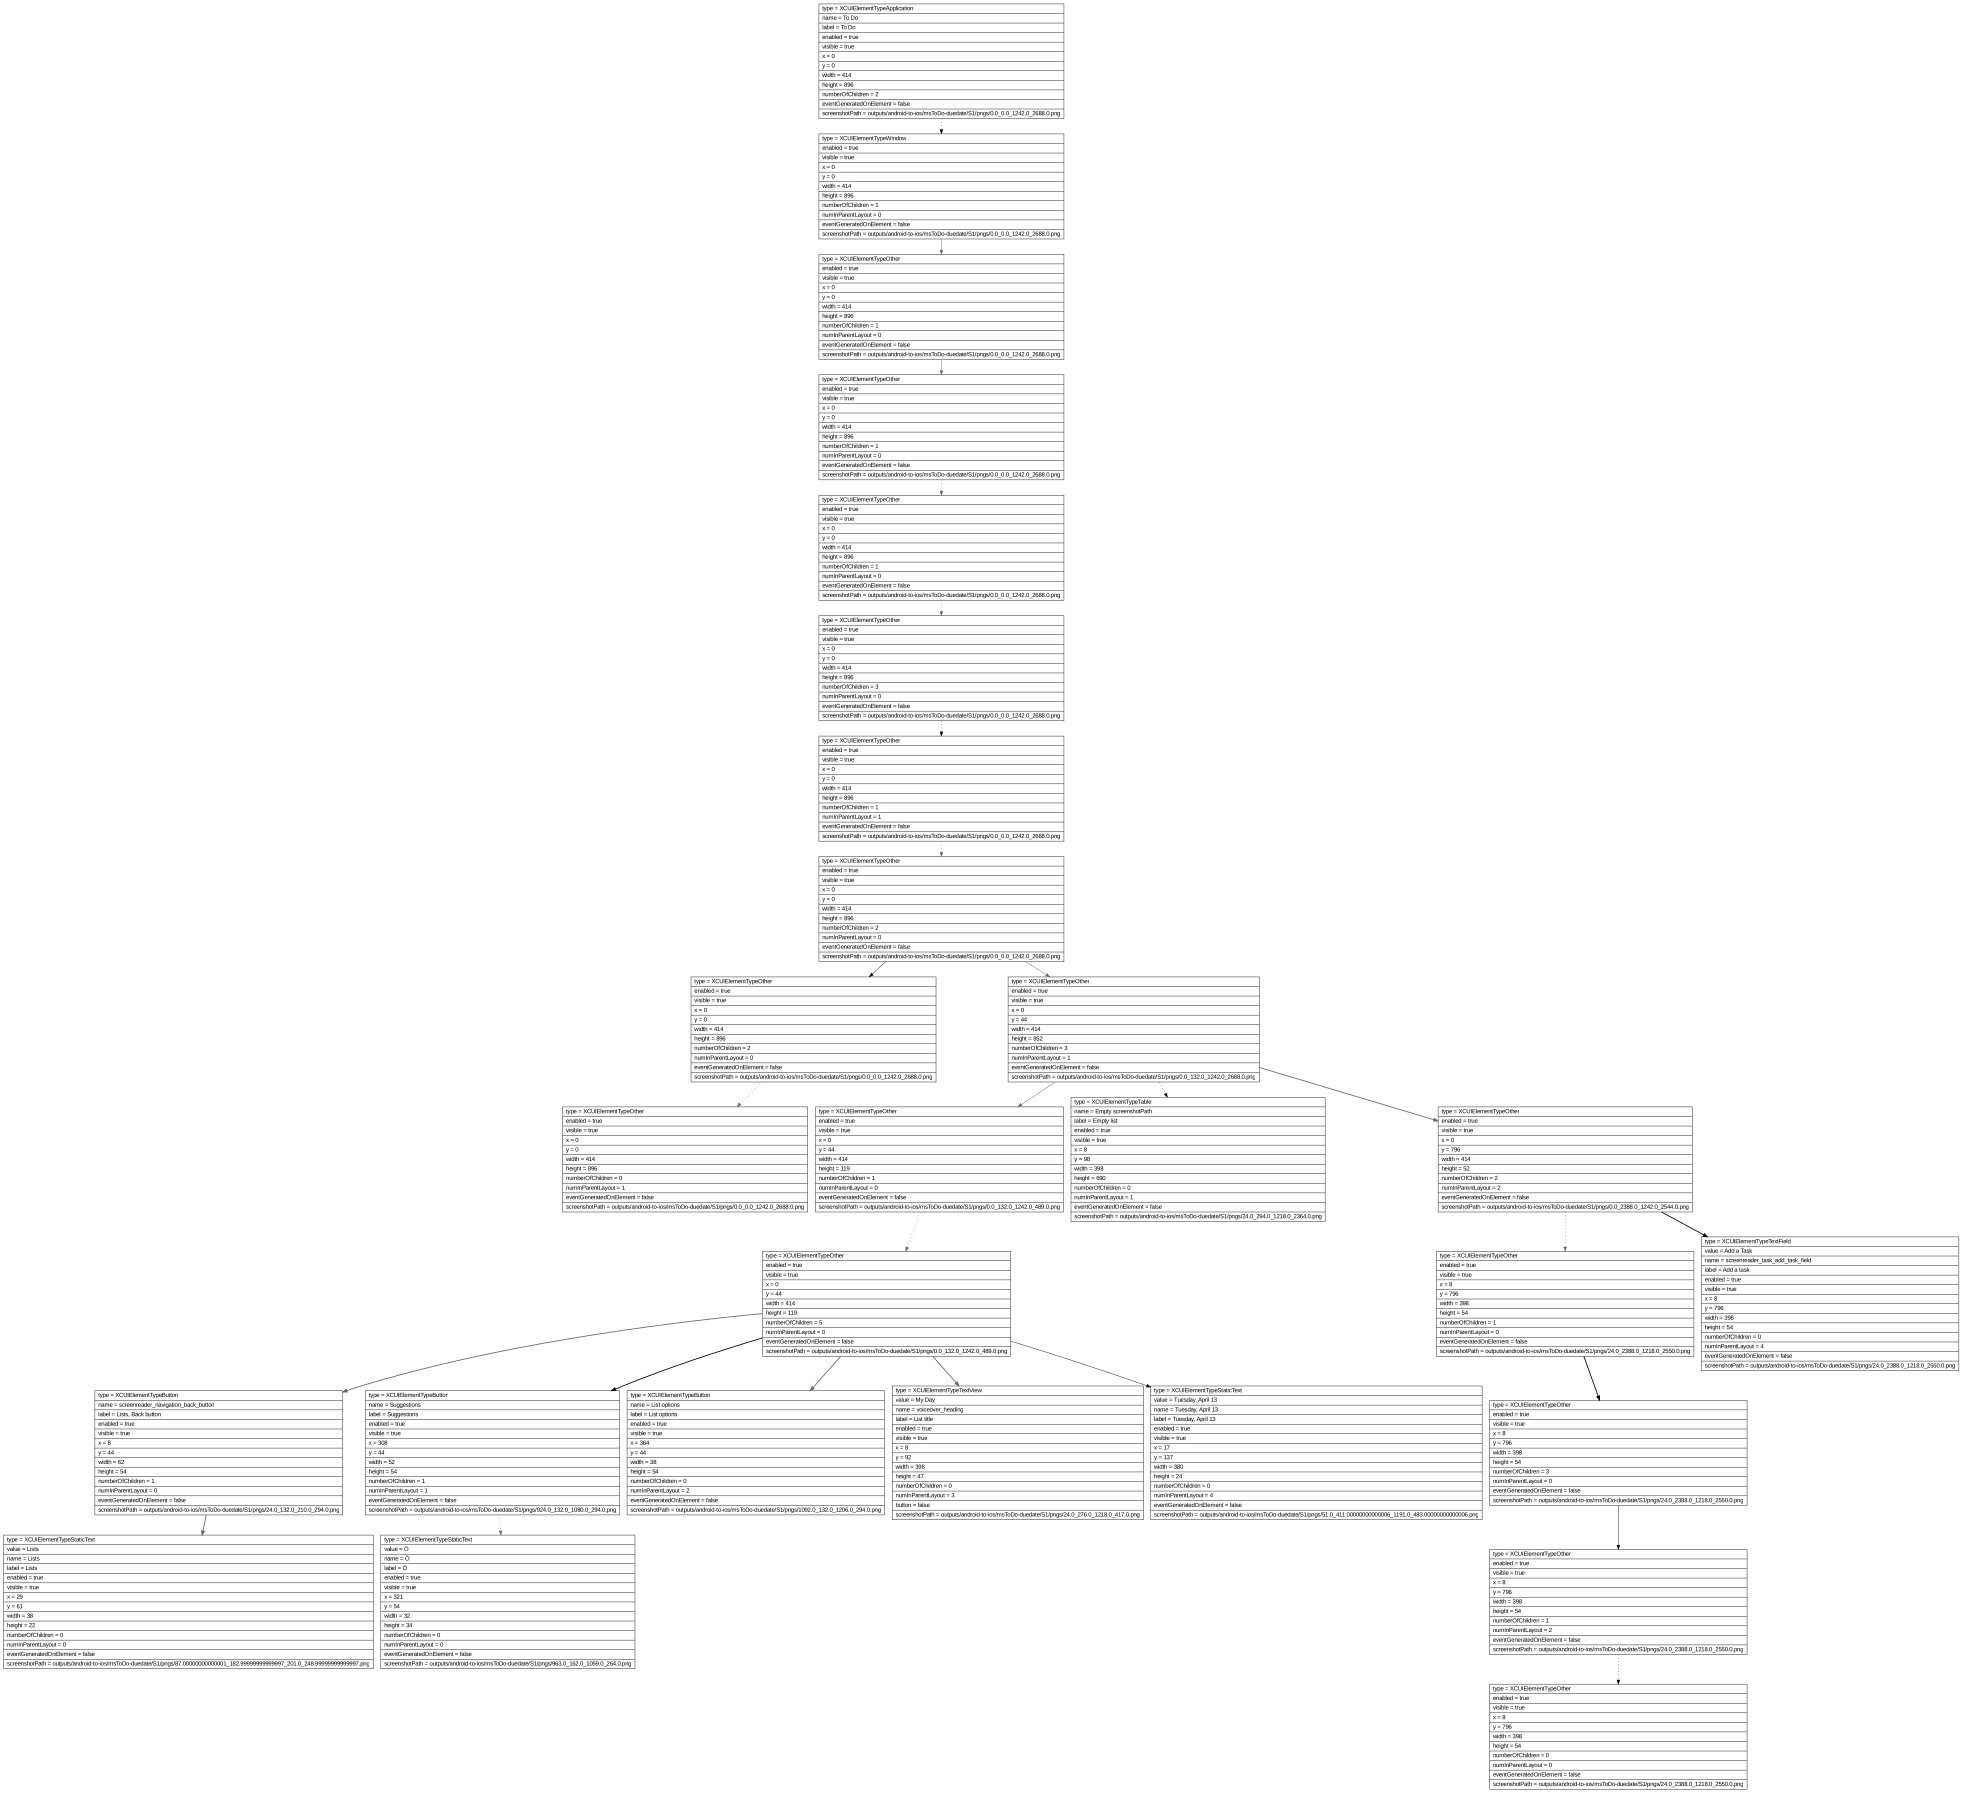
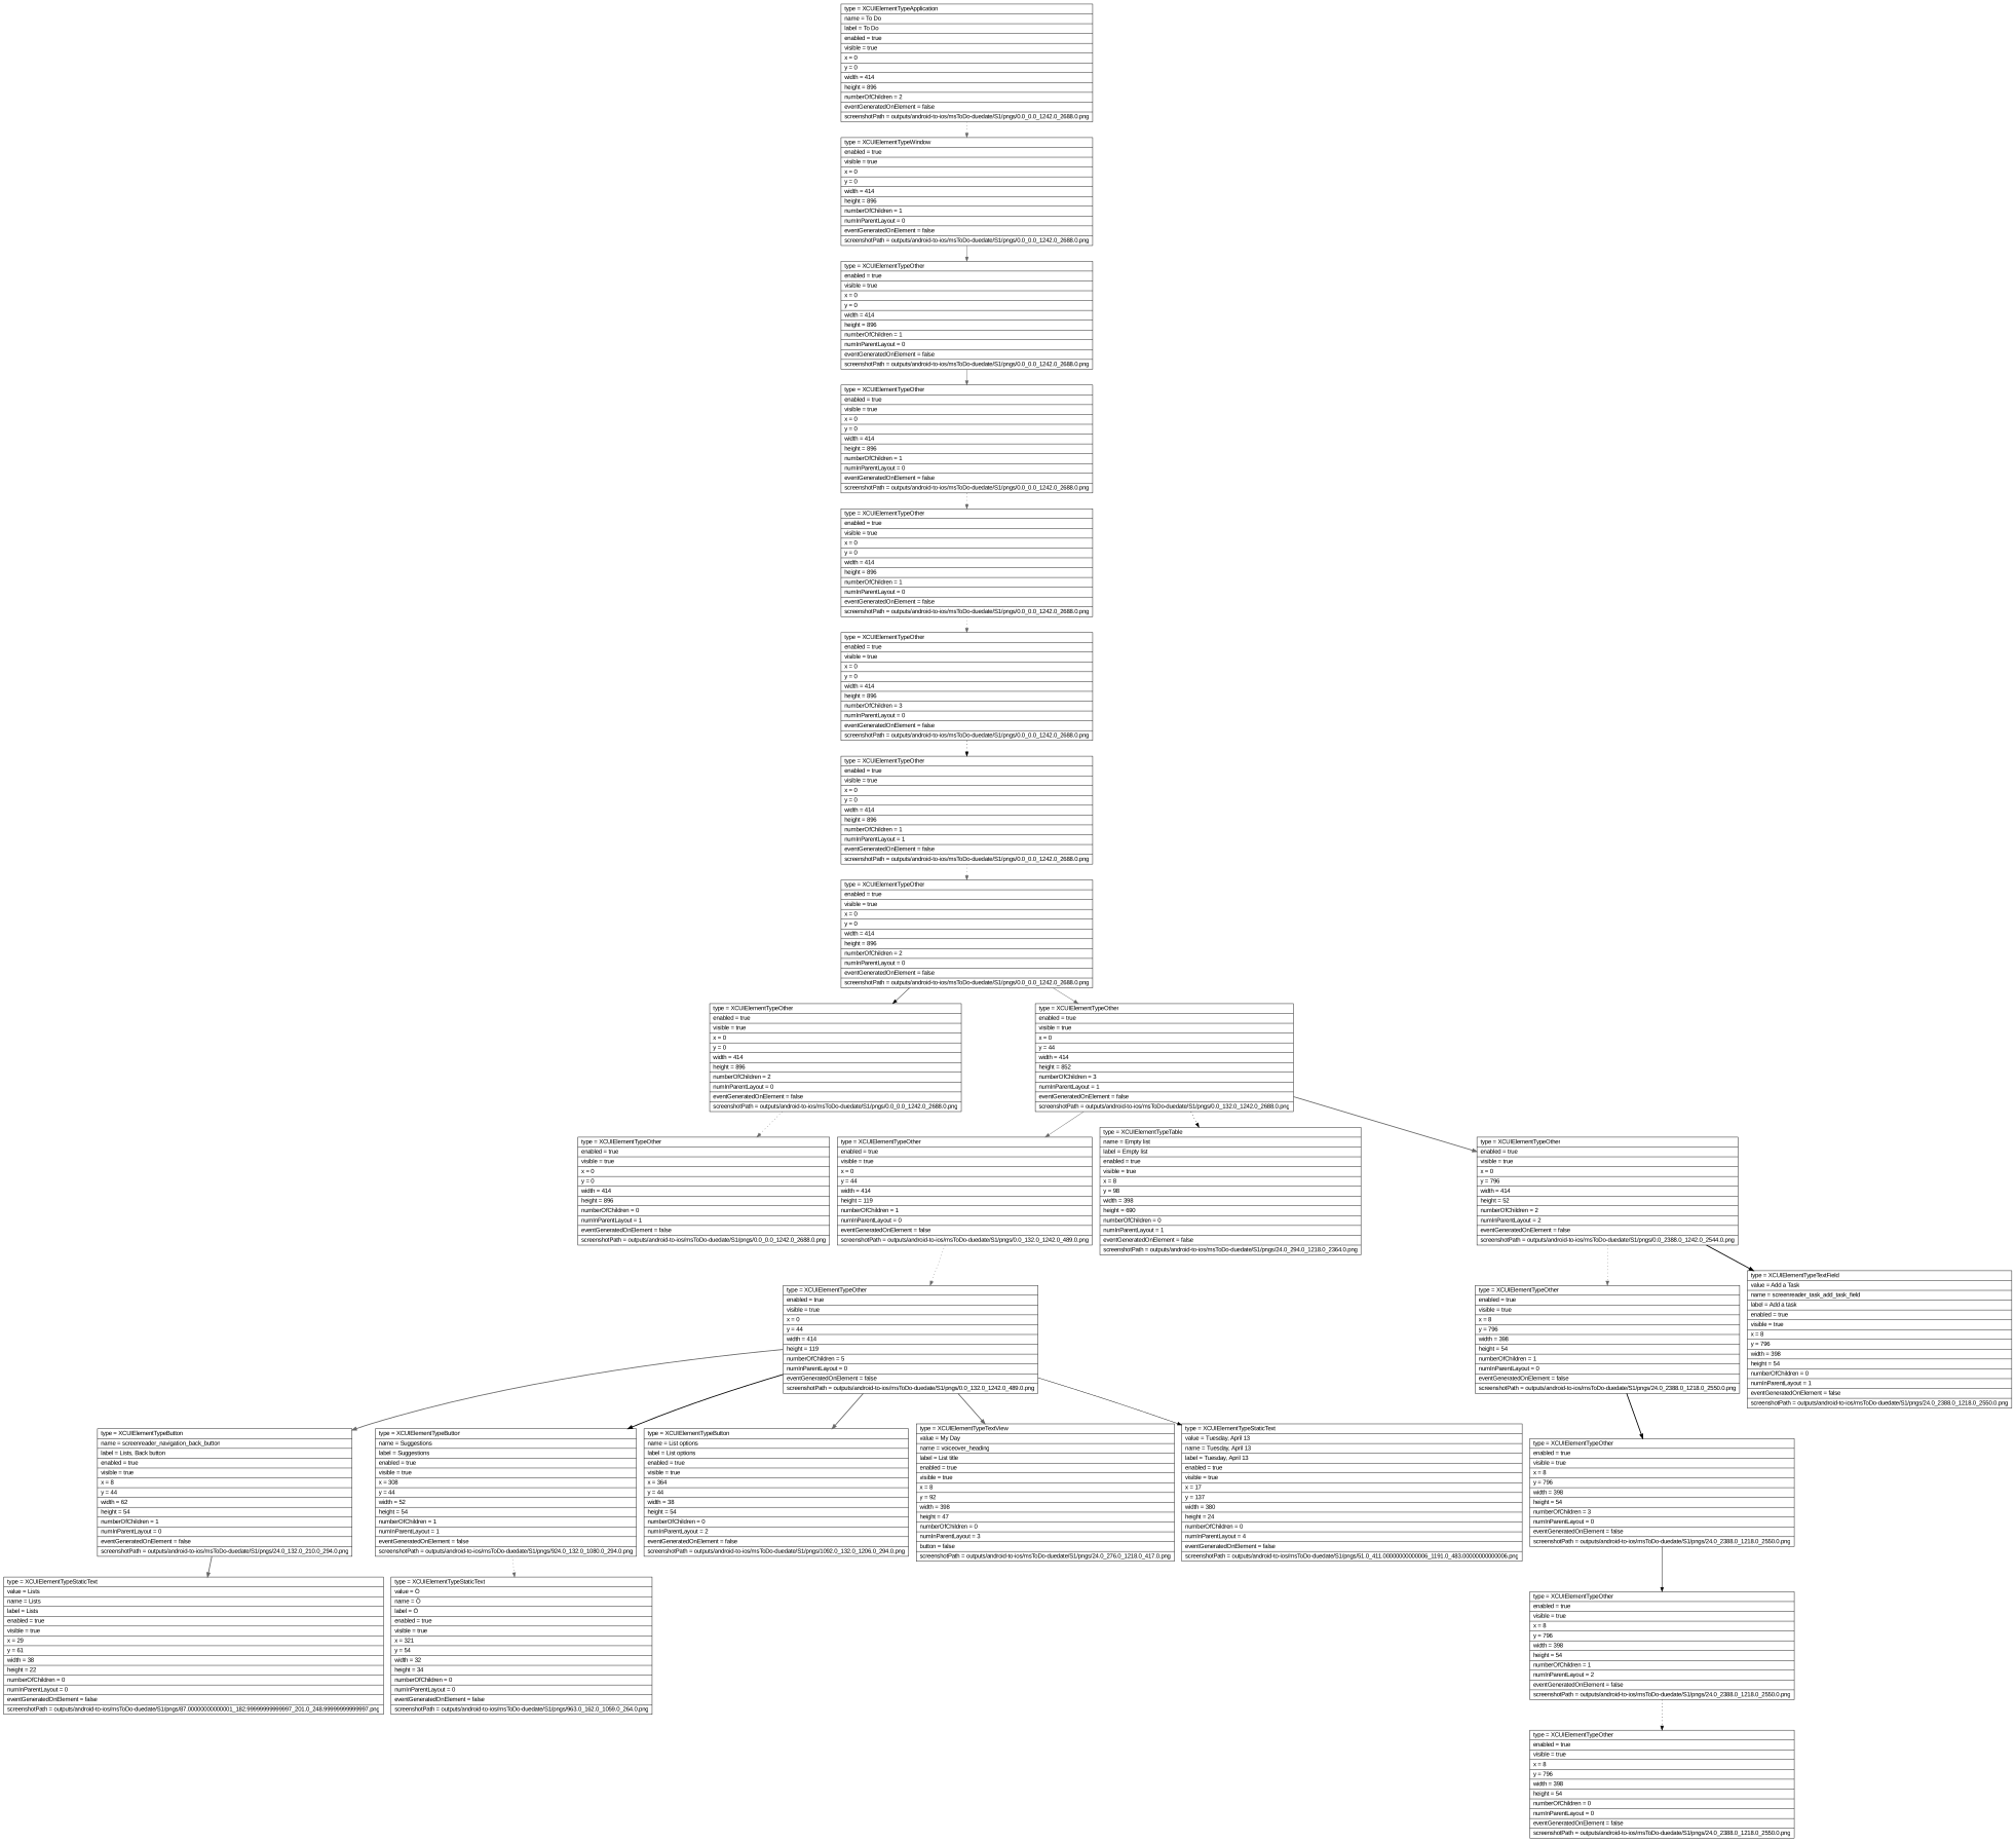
  digraph {
    node [fontname=Arial shape=record]
    edge [color=gray40 style=dotted]
    n1 [label="{type = XCUIElementTypeApplication\l|name = To Do\l|label = To Do\l|enabled = true\l|visible = true\l|x = 0\l|y = 0\l|width = 414\l|height = 896\l|numberOfChildren = 2\l|eventGeneratedOnElement = false \l|screenshotPath = outputs/android-to-ios/msToDo-duedate/S1/pngs/0.0_0.0_1242.0_2688.0.png\l}"]
    n2 [label="{type = XCUIElementTypeWindow\l|enabled = true\l|visible = true\l|x = 0\l|y = 0\l|width = 414\l|height = 896\l|numberOfChildren = 1\l|numInParentLayout = 0\l|eventGeneratedOnElement = false \l|screenshotPath = outputs/android-to-ios/msToDo-duedate/S1/pngs/0.0_0.0_1242.0_2688.0.png\l}"]
    n3 [label="{type = XCUIElementTypeOther\l|enabled = true\l|visible = true\l|x = 0\l|y = 0\l|width = 414\l|height = 896\l|numberOfChildren = 1\l|numInParentLayout = 0\l|eventGeneratedOnElement = false \l|screenshotPath = outputs/android-to-ios/msToDo-duedate/S1/pngs/0.0_0.0_1242.0_2688.0.png\l}"]
    n4 [label="{type = XCUIElementTypeOther\l|enabled = true\l|visible = true\l|x = 0\l|y = 0\l|width = 414\l|height = 896\l|numberOfChildren = 1\l|numInParentLayout = 0\l|eventGeneratedOnElement = false \l|screenshotPath = outputs/android-to-ios/msToDo-duedate/S1/pngs/0.0_0.0_1242.0_2688.0.png\l}"]
    n5 [label="{type = XCUIElementTypeOther\l|enabled = true\l|visible = true\l|x = 0\l|y = 0\l|width = 414\l|height = 896\l|numberOfChildren = 1\l|numInParentLayout = 0\l|eventGeneratedOnElement = false \l|screenshotPath = outputs/android-to-ios/msToDo-duedate/S1/pngs/0.0_0.0_1242.0_2688.0.png\l}"]
    n6 [label="{type = XCUIElementTypeOther\l|enabled = true\l|visible = true\l|x = 0\l|y = 0\l|width = 414\l|height = 896\l|numberOfChildren = 3\l|numInParentLayout = 0\l|eventGeneratedOnElement = false \l|screenshotPath = outputs/android-to-ios/msToDo-duedate/S1/pngs/0.0_0.0_1242.0_2688.0.png\l}"]
    n7 [label="{type = XCUIElementTypeOther\l|enabled = true\l|visible = true\l|x = 0\l|y = 0\l|width = 414\l|height = 896\l|numberOfChildren = 1\l|numInParentLayout = 1\l|eventGeneratedOnElement = false \l|screenshotPath = outputs/android-to-ios/msToDo-duedate/S1/pngs/0.0_0.0_1242.0_2688.0.png\l}"]
    n8 [label="{type = XCUIElementTypeOther\l|enabled = true\l|visible = true\l|x = 0\l|y = 0\l|width = 414\l|height = 896\l|numberOfChildren = 2\l|numInParentLayout = 0\l|eventGeneratedOnElement = false \l|screenshotPath = outputs/android-to-ios/msToDo-duedate/S1/pngs/0.0_0.0_1242.0_2688.0.png\l}"]
    n9 [label="{type = XCUIElementTypeOther\l|enabled = true\l|visible = true\l|x = 0\l|y = 0\l|width = 414\l|height = 896\l|numberOfChildren = 2\l|numInParentLayout = 0\l|eventGeneratedOnElement = false \l|screenshotPath = outputs/android-to-ios/msToDo-duedate/S1/pngs/0.0_0.0_1242.0_2688.0.png\l}"]
    n10 [label="{type = XCUIElementTypeOther\l|enabled = true\l|visible = true\l|x = 0\l|y = 44\l|width = 414\l|height = 852\l|numberOfChildren = 3\l|numInParentLayout = 1\l|eventGeneratedOnElement = false \l|screenshotPath = outputs/android-to-ios/msToDo-duedate/S1/pngs/0.0_132.0_1242.0_2688.0.png\l}"]
    n11 [label="{type = XCUIElementTypeOther\l|enabled = true\l|visible = true\l|x = 0\l|y = 0\l|width = 414\l|height = 896\l|numberOfChildren = 0\l|numInParentLayout = 1\l|eventGeneratedOnElement = false \l|screenshotPath = outputs/android-to-ios/msToDo-duedate/S1/pngs/0.0_0.0_1242.0_2688.0.png\l}"]
    n12 [label="{type = XCUIElementTypeOther\l|enabled = true\l|visible = true\l|x = 0\l|y = 44\l|width = 414\l|height = 119\l|numberOfChildren = 1\l|numInParentLayout = 0\l|eventGeneratedOnElement = false \l|screenshotPath = outputs/android-to-ios/msToDo-duedate/S1/pngs/0.0_132.0_1242.0_489.0.png\l}"]
-   n13 [label="{type = XCUIElementTypeTable\l|name = Empty screenshotPath\l|label = Empty list\l|enabled = true\l|visible = true\l|x = 8\l|y = 98\l|width = 398\l|height = 690\l|numberOfChildren = 0\l|numInParentLayout = 1\l|eventGeneratedOnElement = false \l|screenshotPath = outputs/android-to-ios/msToDo-duedate/S1/pngs/24.0_294.0_1218.0_2364.0.png\l}"]
+   n13 [label="{type = XCUIElementTypeTable\l|name = Empty list\l|label = Empty list\l|enabled = true\l|visible = true\l|x = 8\l|y = 98\l|width = 398\l|height = 690\l|numberOfChildren = 0\l|numInParentLayout = 1\l|eventGeneratedOnElement = false \l|screenshotPath = outputs/android-to-ios/msToDo-duedate/S1/pngs/24.0_294.0_1218.0_2364.0.png\l}"]
    n14 [label="{type = XCUIElementTypeOther\l|enabled = true\l|visible = true\l|x = 0\l|y = 796\l|width = 414\l|height = 52\l|numberOfChildren = 2\l|numInParentLayout = 2\l|eventGeneratedOnElement = false \l|screenshotPath = outputs/android-to-ios/msToDo-duedate/S1/pngs/0.0_2388.0_1242.0_2544.0.png\l}"]
    n15 [label="{type = XCUIElementTypeOther\l|enabled = true\l|visible = true\l|x = 0\l|y = 44\l|width = 414\l|height = 119\l|numberOfChildren = 5\l|numInParentLayout = 0\l|eventGeneratedOnElement = false \l|screenshotPath = outputs/android-to-ios/msToDo-duedate/S1/pngs/0.0_132.0_1242.0_489.0.png\l}"]
    n16 [label="{type = XCUIElementTypeOther\l|enabled = true\l|visible = true\l|x = 8\l|y = 796\l|width = 398\l|height = 54\l|numberOfChildren = 1\l|numInParentLayout = 0\l|eventGeneratedOnElement = false \l|screenshotPath = outputs/android-to-ios/msToDo-duedate/S1/pngs/24.0_2388.0_1218.0_2550.0.png\l}"]
-   n17 [label="{type = XCUIElementTypeTextField\l|value = Add a Task\l|name = screenreader_task_add_task_field\l|label = Add a task\l|enabled = true\l|visible = true\l|x = 8\l|y = 796\l|width = 398\l|height = 54\l|numberOfChildren = 0\l|numInParentLayout = 4\l|eventGeneratedOnElement = false \l|screenshotPath = outputs/android-to-ios/msToDo-duedate/S1/pngs/24.0_2388.0_1218.0_2550.0.png\l}"]
+   n17 [label="{type = XCUIElementTypeTextField\l|value = Add a Task\l|name = screenreader_task_add_task_field\l|label = Add a task\l|enabled = true\l|visible = true\l|x = 8\l|y = 796\l|width = 398\l|height = 54\l|numberOfChildren = 0\l|numInParentLayout = 1\l|eventGeneratedOnElement = false \l|screenshotPath = outputs/android-to-ios/msToDo-duedate/S1/pngs/24.0_2388.0_1218.0_2550.0.png\l}"]
    n18 [label="{type = XCUIElementTypeButton\l|name = screenreader_navigation_back_button\l|label = Lists, Back button\l|enabled = true\l|visible = true\l|x = 8\l|y = 44\l|width = 62\l|height = 54\l|numberOfChildren = 1\l|numInParentLayout = 0\l|eventGeneratedOnElement = false \l|screenshotPath = outputs/android-to-ios/msToDo-duedate/S1/pngs/24.0_132.0_210.0_294.0.png\l}"]
    n19 [label="{type = XCUIElementTypeButton\l|name = Suggestions\l|label = Suggestions\l|enabled = true\l|visible = true\l|x = 308\l|y = 44\l|width = 52\l|height = 54\l|numberOfChildren = 1\l|numInParentLayout = 1\l|eventGeneratedOnElement = false \l|screenshotPath = outputs/android-to-ios/msToDo-duedate/S1/pngs/924.0_132.0_1080.0_294.0.png\l}"]
    n20 [label="{type = XCUIElementTypeButton\l|name = List options\l|label = List options\l|enabled = true\l|visible = true\l|x = 364\l|y = 44\l|width = 38\l|height = 54\l|numberOfChildren = 0\l|numInParentLayout = 2\l|eventGeneratedOnElement = false \l|screenshotPath = outputs/android-to-ios/msToDo-duedate/S1/pngs/1092.0_132.0_1206.0_294.0.png\l}"]
    n21 [label="{type = XCUIElementTypeTextView\l|value = My Day\l|name = voiceover_heading\l|label = List title\l|enabled = true\l|visible = true\l|x = 8\l|y = 92\l|width = 398\l|height = 47\l|numberOfChildren = 0\l|numInParentLayout = 3\l|button = false \l|screenshotPath = outputs/android-to-ios/msToDo-duedate/S1/pngs/24.0_276.0_1218.0_417.0.png\l}"]
    n22 [label="{type = XCUIElementTypeStaticText\l|value = Tuesday, April 13\l|name = Tuesday, April 13\l|label = Tuesday, April 13\l|enabled = true\l|visible = true\l|x = 17\l|y = 137\l|width = 380\l|height = 24\l|numberOfChildren = 0\l|numInParentLayout = 4\l|eventGeneratedOnElement = false \l|screenshotPath = outputs/android-to-ios/msToDo-duedate/S1/pngs/51.0_411.00000000000006_1191.0_483.00000000000006.png\l}"]
    n23 [label="{type = XCUIElementTypeOther\l|enabled = true\l|visible = true\l|x = 8\l|y = 796\l|width = 398\l|height = 54\l|numberOfChildren = 3\l|numInParentLayout = 0\l|eventGeneratedOnElement = false \l|screenshotPath = outputs/android-to-ios/msToDo-duedate/S1/pngs/24.0_2388.0_1218.0_2550.0.png\l}"]
    n24 [label="{type = XCUIElementTypeStaticText\l|value = Lists\l|name = Lists\l|label = Lists\l|enabled = true\l|visible = true\l|x = 29\l|y = 61\l|width = 38\l|height = 22\l|numberOfChildren = 0\l|numInParentLayout = 0\l|eventGeneratedOnElement = false \l|screenshotPath = outputs/android-to-ios/msToDo-duedate/S1/pngs/87.00000000000001_182.99999999999997_201.0_248.99999999999997.png\l}"]
    n25 [label="{type = XCUIElementTypeStaticText\l|value = Ö\l|name = Ö\l|label = Ö\l|enabled = true\l|visible = true\l|x = 321\l|y = 54\l|width = 32\l|height = 34\l|numberOfChildren = 0\l|numInParentLayout = 0\l|eventGeneratedOnElement = false \l|screenshotPath = outputs/android-to-ios/msToDo-duedate/S1/pngs/963.0_162.0_1059.0_264.0.png\l}"]
    n26 [label="{type = XCUIElementTypeOther\l|enabled = true\l|visible = true\l|x = 8\l|y = 796\l|width = 398\l|height = 54\l|numberOfChildren = 1\l|numInParentLayout = 2\l|eventGeneratedOnElement = false \l|screenshotPath = outputs/android-to-ios/msToDo-duedate/S1/pngs/24.0_2388.0_1218.0_2550.0.png\l}"]
    n27 [label="{type = XCUIElementTypeOther\l|enabled = true\l|visible = true\l|x = 8\l|y = 796\l|width = 398\l|height = 54\l|numberOfChildren = 0\l|numInParentLayout = 0\l|eventGeneratedOnElement = false \l|screenshotPath = outputs/android-to-ios/msToDo-duedate/S1/pngs/24.0_2388.0_1218.0_2550.0.png\l}"]
-   n1 -> n2 [color=black]
+   n1 -> n2
    n2 -> n3 [style=solid]
    n3 -> n4 [style=solid]
    n4 -> n5
    n5 -> n6
    n6 -> n7 [color=black]
    n7 -> n8
    n8 -> n9 [color=black style=solid]
    n8 -> n10 [style=solid]
    n9 -> n11
    n10 -> n12 [style=solid]
    n10 -> n13 [color=black]
    n10 -> n14 [style=bold]
    n12 -> n15
    n14 -> n16
    n14 -> n17 [color=black style=bold]
    n15 -> n18 [style=bold]
    n15 -> n19 [color=black style=bold]
    n15 -> n20 [style=bold]
    n15 -> n21 [style=bold]
    n15 -> n22 [color=black style=solid]
    n16 -> n23 [color=black style=bold]
    n18 -> n24 [style=bold]
    n19 -> n25
    n23 -> n26 [color=black style=solid]
    n26 -> n27 [color=black]
  }
